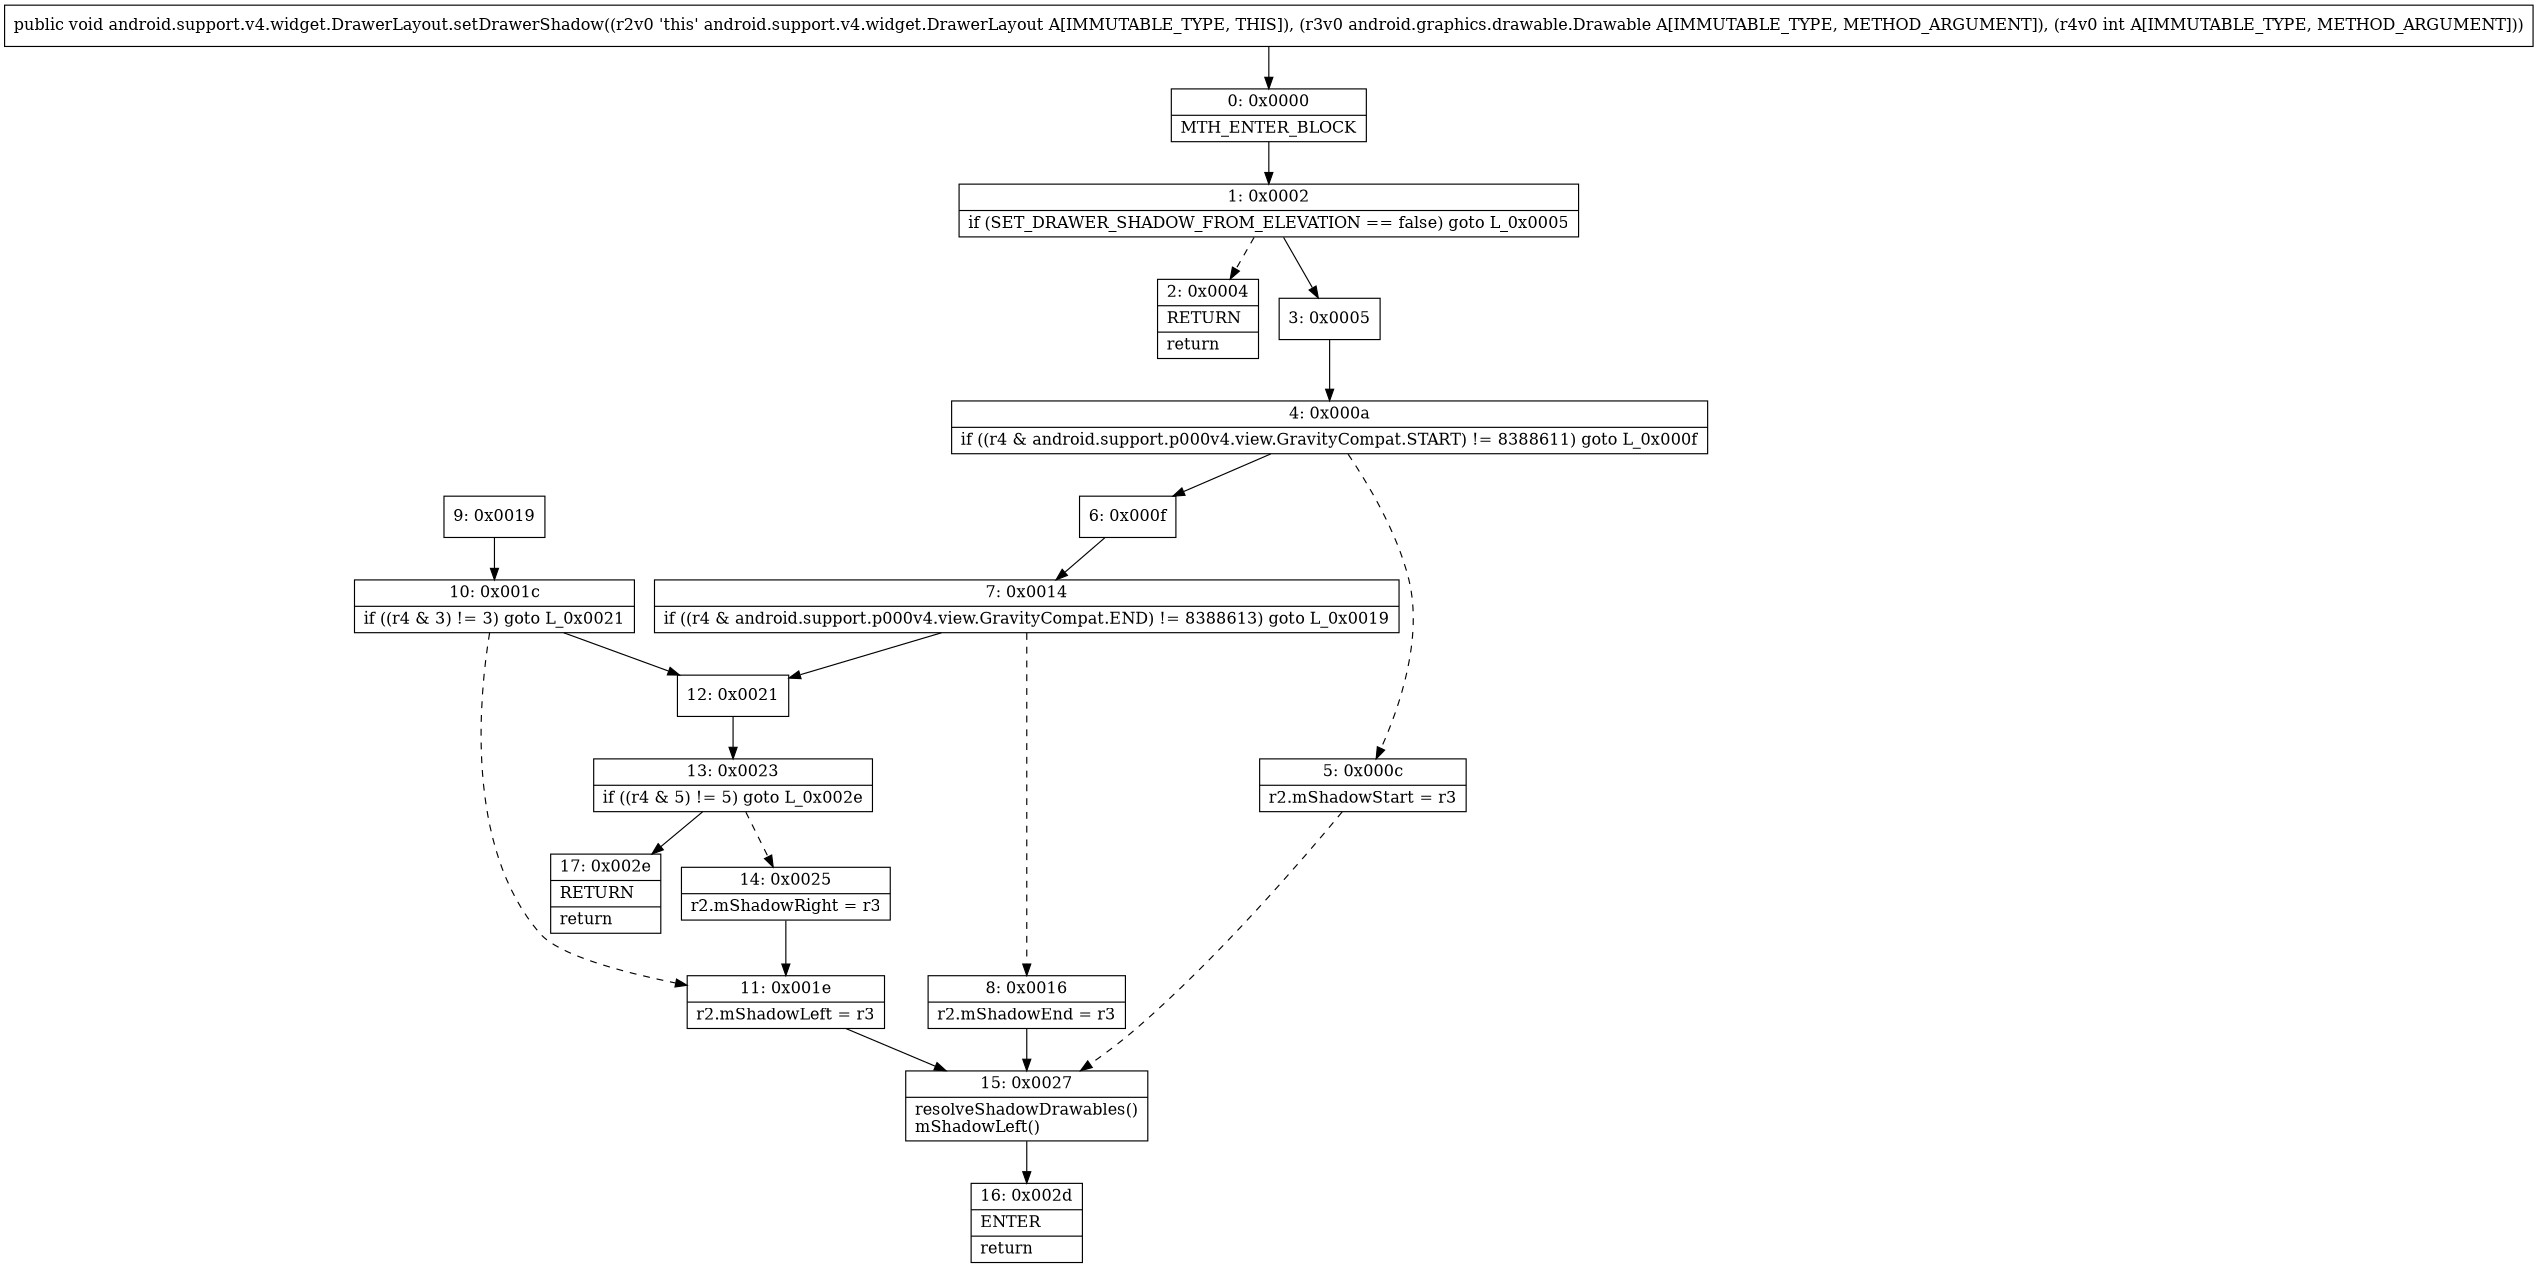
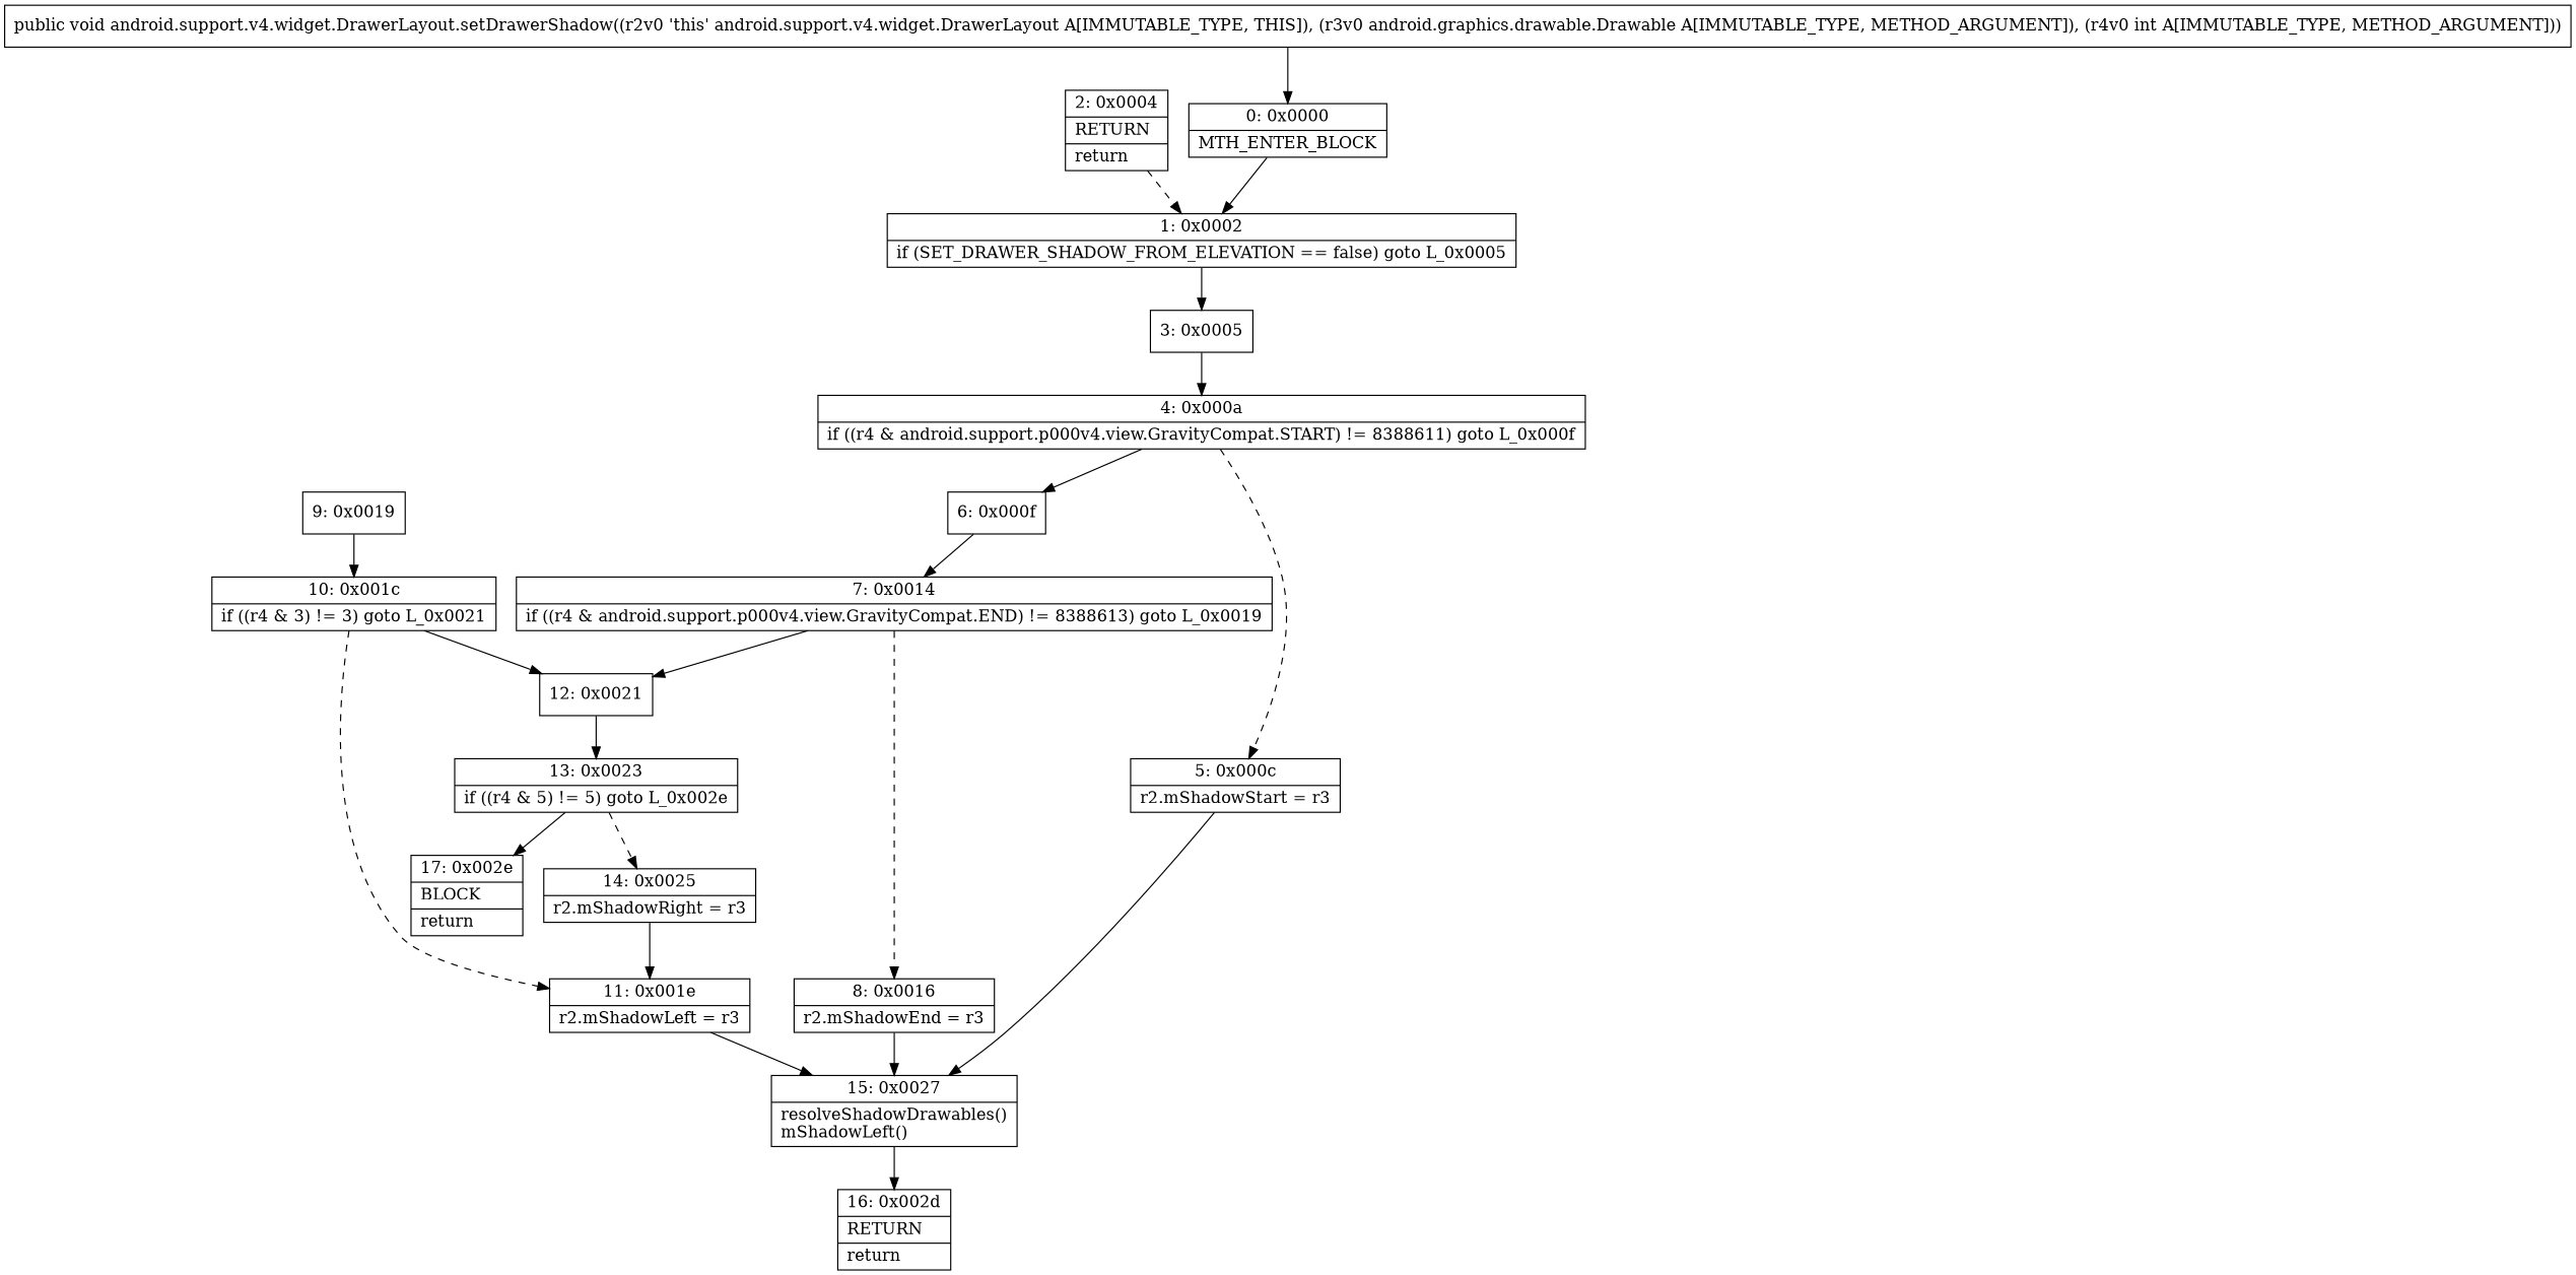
  digraph {
    node [shape=record]
    n1 [label="{0\:\ 0x0000|MTH_ENTER_BLOCK\l}"]
    n2 [label="{1\:\ 0x0002|if (SET_DRAWER_SHADOW_FROM_ELEVATION == false) goto L_0x0005\l}"]
    n3 [label="{2\:\ 0x0004|RETURN\l|return\l}"]
    n4 [label="{3\:\ 0x0005}"]
    n5 [label="{4\:\ 0x000a|if ((r4 & android.support.p000v4.view.GravityCompat.START) != 8388611) goto L_0x000f\l}"]
    n6 [label="{5\:\ 0x000c|r2.mShadowStart = r3\l}"]
    n7 [label="{6\:\ 0x000f}"]
    n8 [label="{15\:\ 0x0027|resolveShadowDrawables()\lmShadowLeft()\l}"]
    n9 [label="{7\:\ 0x0014|if ((r4 & android.support.p000v4.view.GravityCompat.END) != 8388613) goto L_0x0019\l}"]
-   n10 [label="{16\:\ 0x002d|ENTER\l|return\l}"]
+   n10 [label="{16\:\ 0x002d|RETURN\l|return\l}"]
    n11 [label="{8\:\ 0x0016|r2.mShadowEnd = r3\l}"]
    n12 [label="{12\:\ 0x0021}"]
    n13 [label="{9\:\ 0x0019}"]
    n14 [label="{10\:\ 0x001c|if ((r4 & 3) != 3) goto L_0x0021\l}"]
    n15 [label="{11\:\ 0x001e|r2.mShadowLeft = r3\l}"]
    n16 [label="{13\:\ 0x0023|if ((r4 & 5) != 5) goto L_0x002e\l}"]
    n17 [label="{14\:\ 0x0025|r2.mShadowRight = r3\l}"]
-   n18 [label="{17\:\ 0x002e|RETURN\l|return\l}"]
+   n18 [label="{17\:\ 0x002e|BLOCK\l|return\l}"]
    n19 [label="{public void android.support.v4.widget.DrawerLayout.setDrawerShadow((r2v0 'this' android.support.v4.widget.DrawerLayout A[IMMUTABLE_TYPE, THIS]), (r3v0 android.graphics.drawable.Drawable A[IMMUTABLE_TYPE, METHOD_ARGUMENT]), (r4v0 int A[IMMUTABLE_TYPE, METHOD_ARGUMENT])) }"]
    n1 -> n2
-   n2 -> n3 [style=dashed]
+   n3 -> n2 [style=dashed]
    n2 -> n4
    n4 -> n5
    n5 -> n6 [style=dashed]
    n5 -> n7
-   n6 -> n8 [style=dashed]
+   n6 -> n8
    n7 -> n9
    n8 -> n10
    n9 -> n11 [style=dashed]
    n9 -> n12
    n11 -> n8
    n12 -> n16
    n13 -> n14
    n14 -> n12
    n14 -> n15 [style=dashed]
    n15 -> n8
    n16 -> n17 [style=dashed]
    n16 -> n18
    n17 -> n15
    n19 -> n1
  }
